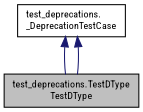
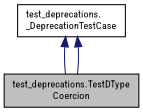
  digraph {
    fontname="Roboto Condensed"
    node [color=black fontname="Roboto Condensed" fontsize=10 shape=record style=filled]
    edge [color=midnightblue dir=back fontname="Roboto Condensed" fontsize=10 labelfontname=Helvetica labelfontsize=10 style=solid]
-   n1 [fillcolor=grey75 fontcolor=black height=0.2 label="test_deprecations.TestDType\lTestDType" width=0.4]
+   n1 [fillcolor=grey75 fontcolor=black height=0.2 label="test_deprecations.TestDType\lCoercion" width=0.4]
    n2 [fillcolor=white height=0.2 label="test_deprecations.\l_DeprecationTestCase" width=0.4]
    n2 -> n1
    n2 -> n1
  }
